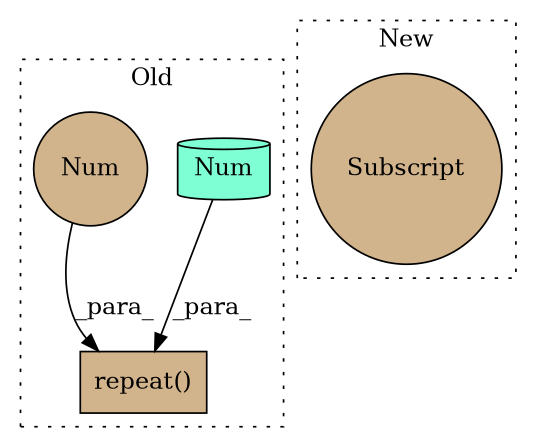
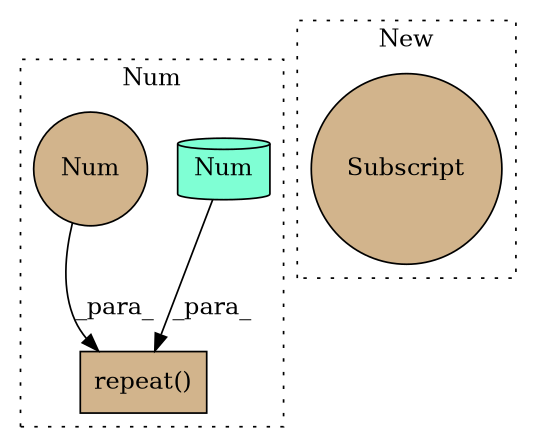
  digraph {
    node [a=76 l=1 shape=circle style=filled fillcolor=tan]
    n1 [a=75 l="22,1" label="repeat()" s="1574,1623" shape=box]
    n2 [label=Num s=1596 shape=cylinder fillcolor=aquamarine]
    n3 [label=Num s=1599]
    n4 [a=63 l="11,0" label=Subscript s="1515,0"]
    subgraph cluster_1 {
-     label=Old
+     label=Num
      style=dotted
      n1
      n2
      n3
    }
    subgraph cluster_2 {
      label=New
      style=dotted
      n4
    }
    n2 -> n1 [label=_para_]
    n3 -> n1 [label=_para_]
  }
